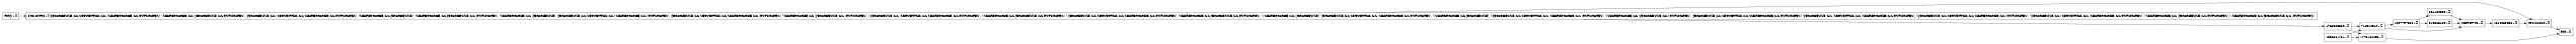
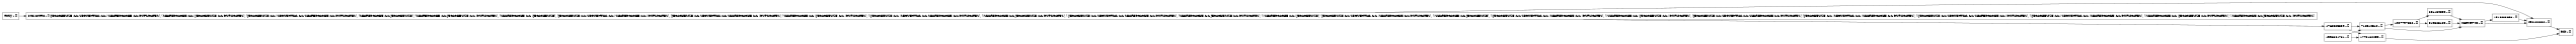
  digraph {
    rankdir=LR
    node [shape=record]
    n1 [label="848164498 - [(!JECACHESIZE && SEQUENTIAL && !SHAREDCACHE && DUPLICATES), (SHAREDCACHE && !JECACHESIZE && DUPLICATES), (JECACHESIZE && !SEQUENTIAL && SHAREDCACHE && DUPLICATES), (SHAREDCACHE && JECACHESIZE), (SHAREDCACHE && JECACHESIZE && !DUPLICATES), (SHAREDCACHE && !JECACHESIZE), (JECACHESIZE && SEQUENTIAL && !SHAREDCACHE && !DUPLICATES), (JECACHESIZE && SEQUENTIAL && SHAREDCACHE && !DUPLICATES), (SHAREDCACHE && !JECACHESIZE && !DUPLICATES), (!JECACHESIZE && !SEQUENTIAL && SHAREDCACHE && DUPLICATES), (!SHAREDCACHE && JECACHESIZE && DUPLICATES), (!JECACHESIZE && SEQUENTIAL && SHAREDCACHE && DUPLICATES), (SHAREDCACHE && JECACHESIZE && DUPLICATES), (!SHAREDCACHE && !JECACHESIZE), (JECACHESIZE && SEQUENTIAL && !SHAREDCACHE && DUPLICATES), (!SHAREDCACHE && JECACHESIZE), (!JECACHESIZE && SEQUENTIAL && !SHAREDCACHE && !DUPLICATES), (!SHAREDCACHE && !JECACHESIZE && !DUPLICATES), (JECACHESIZE && SEQUENTIAL && SHAREDCACHE && DUPLICATES), (JECACHESIZE && !SEQUENTIAL && !SHAREDCACHE && DUPLICATES), (!JECACHESIZE && SEQUENTIAL && SHAREDCACHE && !DUPLICATES), (!JECACHESIZE && !SEQUENTIAL && !SHAREDCACHE && DUPLICATES), (!SHAREDCACHE && !JECACHESIZE && DUPLICATES), (!SHAREDCACHE && JECACHESIZE && !DUPLICATES)]"]
    n2 [label="1768825339 - []"]
    n3 [label="498102202 - []"]
    n4 [label="712510510 - []"]
    n5 [label="1775184499 - []"]
    n6 [label="exit - []"]
    n7 [label="1998341781 - []"]
    n8 [label="1907797832 - []"]
    n9 [label="465949740 - []"]
    n10 [label="519323185 - []"]
    n11 [label="251134255 - []"]
    n12 [label="1518083656 - []"]
    n13 [label="entry - []"]
    n1 -> n2
    n1 -> n3
    n2 -> n4
    n2 -> n5
    n3 -> n6
    n4 -> n8
    n4 -> n9
    n5 -> n6
    n7 -> n4
    n7 -> n5
    n8 -> n10
    n8 -> n11
+   n9 -> n3
    n9 -> n12
    n10 -> n9
    n11 -> n9
    n12 -> n3
    n13 -> n1
  }
